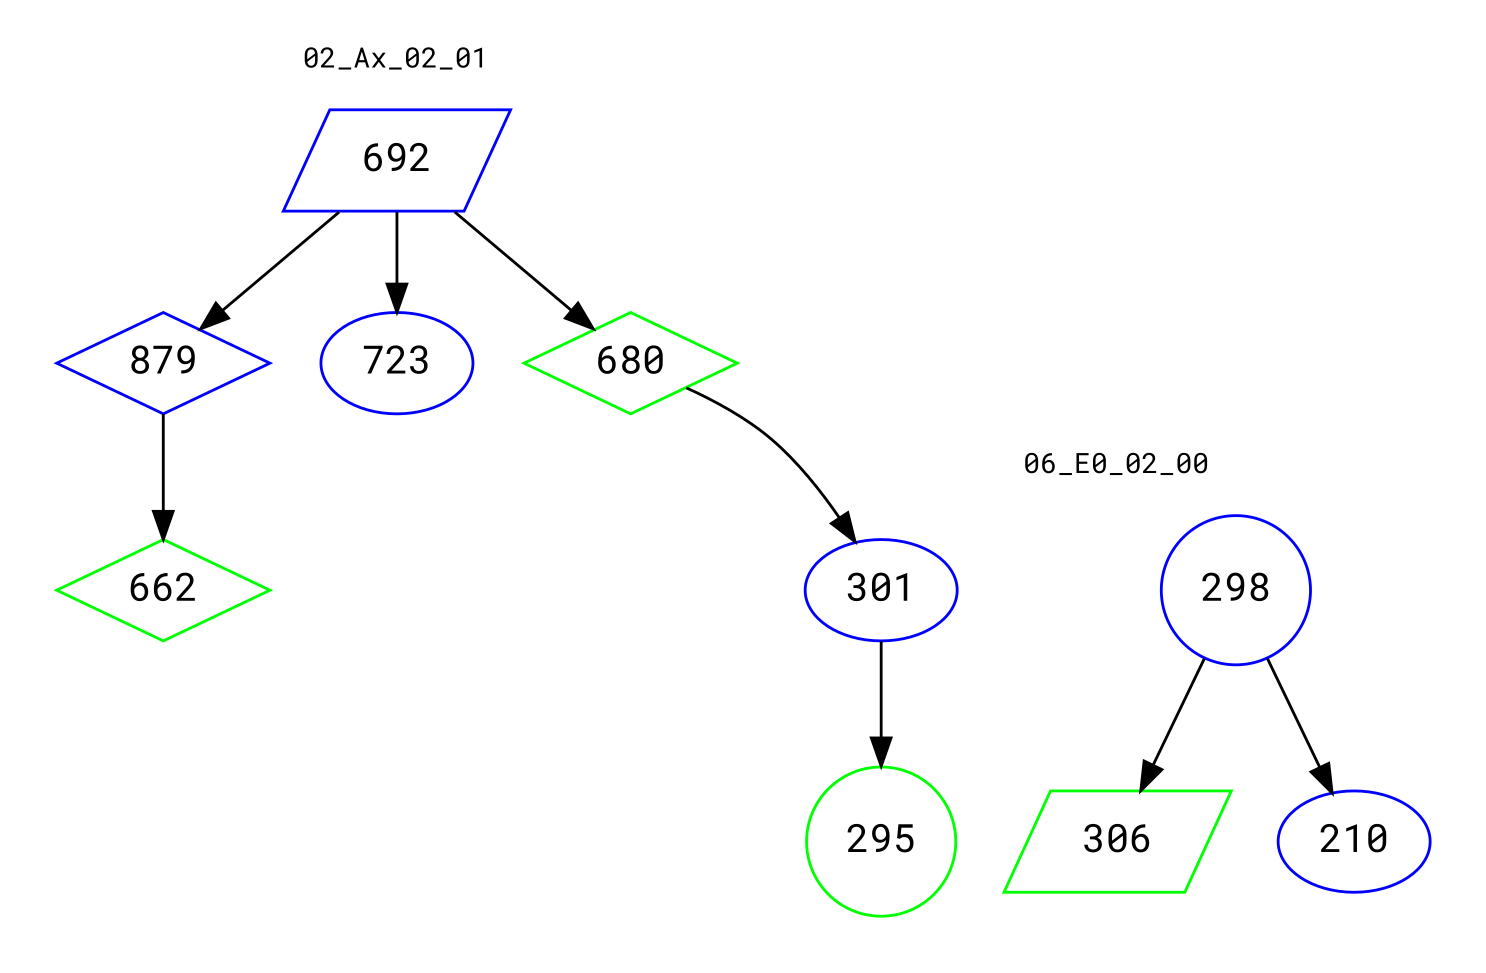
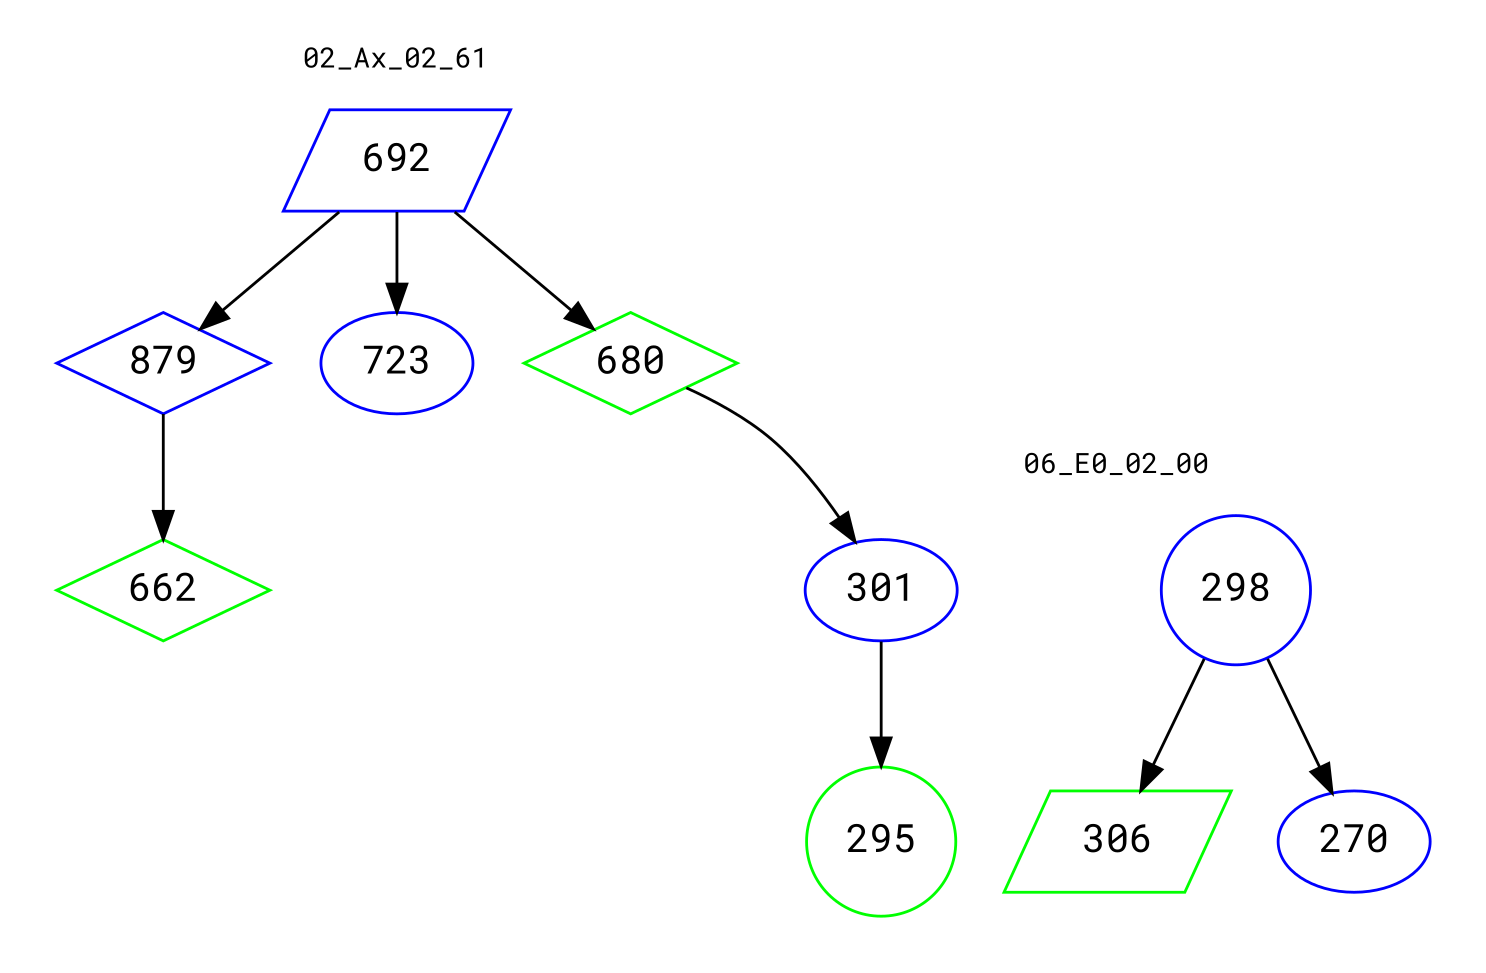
  digraph {
    fontname="Roboto Mono"
    node [color=blue fontname="Roboto Mono" shape=diamond]
    edge [color=black fontname="Roboto Mono"]
    n1 [label=692 shape=parallelogram]
    n2 [label=879]
    n3 [label=723 shape=ellipse]
    n4 [color=green label=680]
    n5 [color=green label=662]
    n6 [label=298 shape=circle]
    n7 [label=301 shape=ellipse]
    n8 [color=green label=306 shape=parallelogram]
-   n9 [label=210 shape=ellipse]
+   n9 [label=270 shape=ellipse]
    n10 [color=green label=295 shape=circle]
    subgraph cluster_1 {
      color=white
      fontsize=10
-     label="02_Ax_02_01"
+     label="02_Ax_02_61"
      n1
      n2
      n3
      n4
      n5
    }
    subgraph cluster_2 {
      color=white
      fontsize=10
      label="06_E0_02_00"
      n6
      n7
      n8
      n9
      n10
    }
    n1 -> n2
    n1 -> n3
    n1 -> n4
    n2 -> n5
    n4 -> n7
    n6 -> n8
    n6 -> n9
    n7 -> n10
  }
